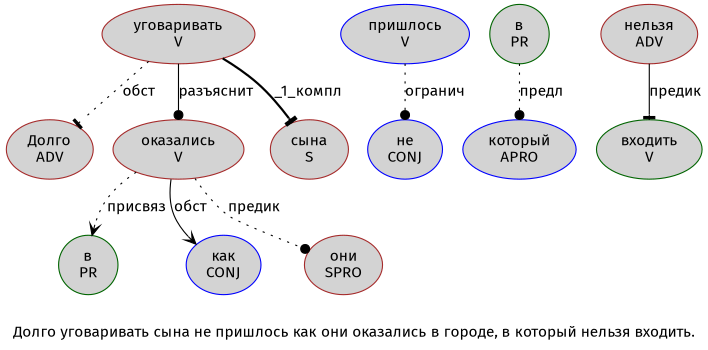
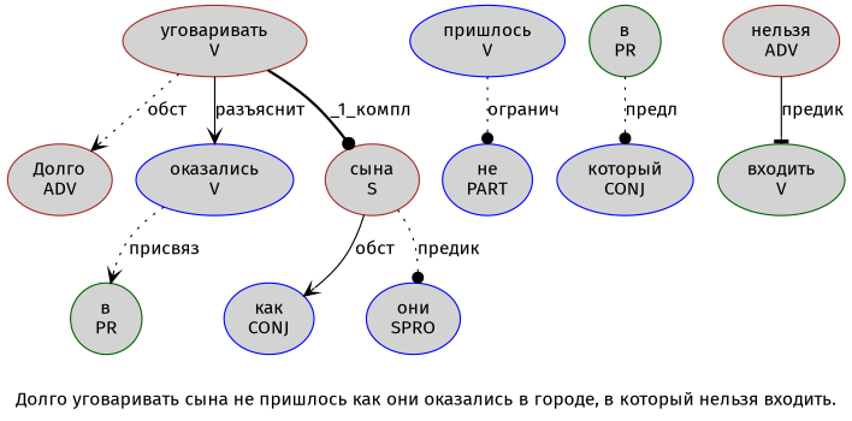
  digraph {
    fontname="Fira Sans"
    label="Долго уговаривать сына не пришлось как они оказались в городе, в который нельзя входить."
    node [color=brown fillcolor=lightgray fontname="Fira Sans" penwidth=1 shape=ellipse style=filled]
    edge [arrowhead=dot fontname="Fira Sans" style=dotted]
    n1 [label="Долго\nADV"]
    n2 [label="уговаривать\nV"]
    n3 [label="сына\nS"]
-   n4 [label="оказались\nV"]
+   n4 [color=blue label="оказались\nV"]
    n5 [color=blue label="пришлось\nV"]
-   n6 [color=blue label="не\nCONJ"]
+   n6 [color=blue label="не\nPART"]
    n7 [color=blue label="как\nCONJ"]
-   n8 [label="они\nSPRO"]
+   n8 [color=blue label="они\nSPRO"]
    n9 [color=darkgreen label="в\nPR"]
    n10 [color=darkgreen label="в\nPR"]
-   n11 [color=blue label="который\nAPRO"]
+   n11 [color=blue label="который\nCONJ"]
    n12 [label="нельзя\nADV"]
    n13 [color=darkgreen label="входить\nV"]
-   n2 -> n1 [arrowhead=tee label="обст"]
-   n2 -> n3 [arrowhead=tee label="_1_компл" style=bold]
-   n2 -> n4 [label="разъяснит" style=solid]
-   n4 -> n7 [arrowhead=vee label="обст" style=solid]
-   n4 -> n8 [label="предик"]
+   n2 -> n1 [arrowhead=vee label="обст"]
+   n2 -> n3 [label="_1_компл" style=bold]
+   n2 -> n4 [arrowhead=vee label="разъяснит" style=solid]
+   n3 -> n7 [arrowhead=vee label="обст" style=solid]
+   n3 -> n8 [label="предик"]
    n4 -> n9 [arrowhead=vee label="присвяз"]
    n5 -> n6 [label="огранич"]
    n10 -> n11 [label="предл"]
    n12 -> n13 [arrowhead=tee label="предик" style=solid]
  }
